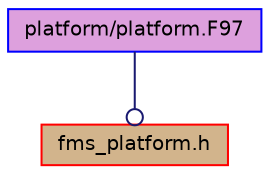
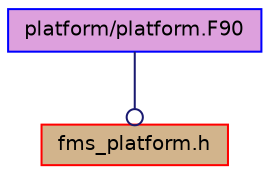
  digraph {
    node [fontname=Helvetica fontsize=10 shape=record style=filled]
-   n1 [color=blue fillcolor=plum fontcolor=black height=0.2 label="platform/platform.F97" width=0.4]
+   n1 [color=blue fillcolor=plum fontcolor=black height=0.2 label="platform/platform.F90" width=0.4]
    n2 [color=red fillcolor=tan height=0.2 label="fms_platform.h" width=0.4]
    n1 -> n2 [color=midnightblue fontname=Helvetica fontsize=10 labelfontname=Helvetica labelfontsize=10 style=solid arrowhead=odot]
  }
